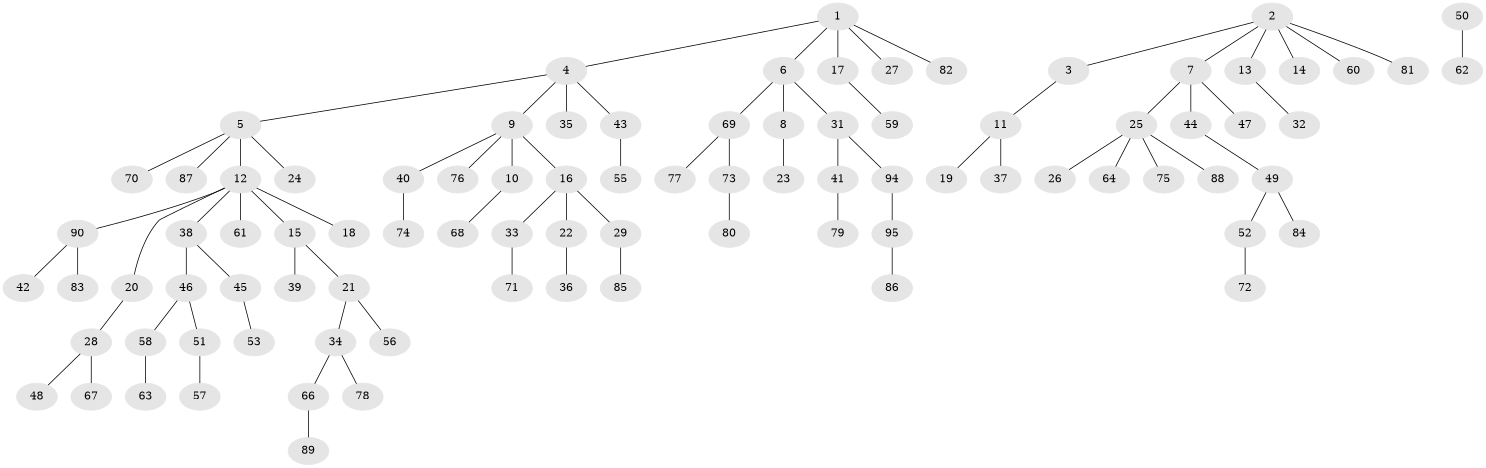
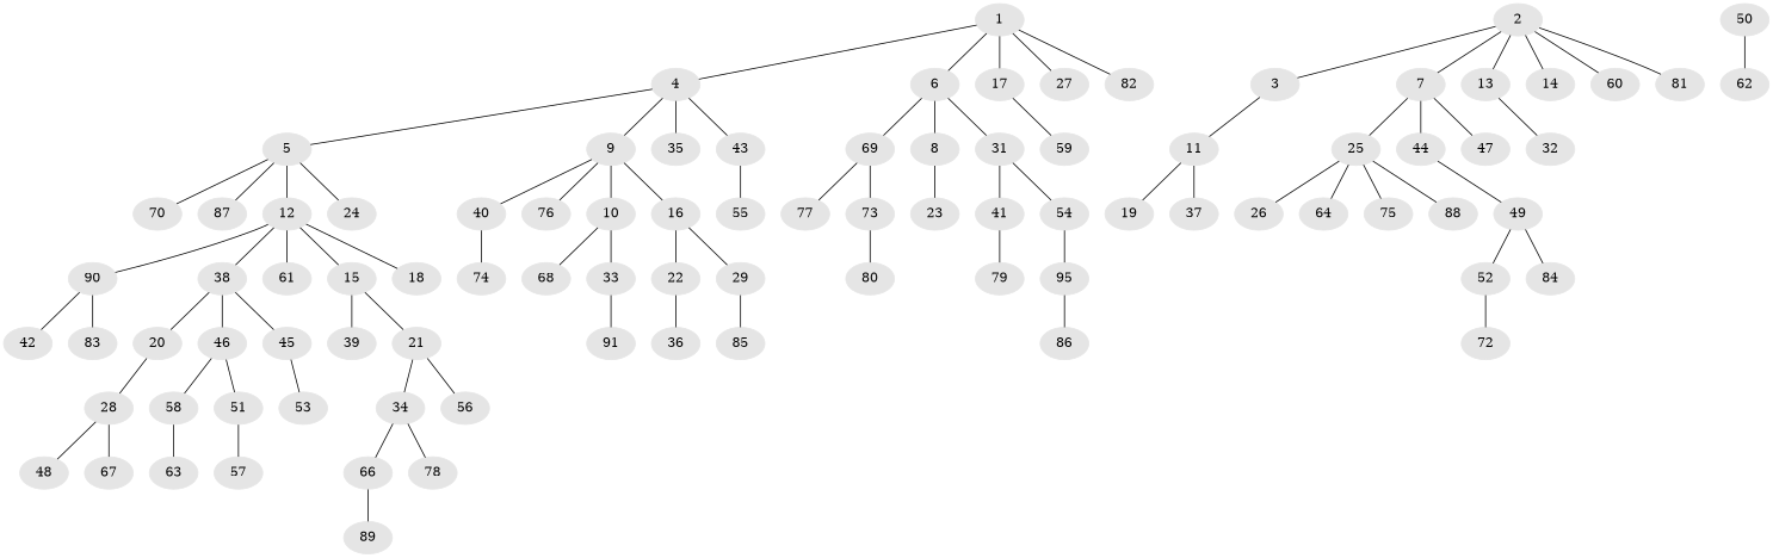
  graph {
    node [color=gray90 style=filled]
    1
    4
    6
    17
    27
    82
    2
    3
    7
    13
    14
    60
    81
    5
    9
    35
    43
    8
    31
    69
    59
    11
    25
    44
    47
    32
    19
    37
    12
    24
    70
    87
    10
    16
    40
    76
    55
    15
    18
    20
    n41 [label=90]
    38
    61
    23
    41
-   54 [label=94]
+   54
    73
    77
    26
    64
    75
    88
    49
    68
    22
    29
    33
    74
    21
    39
    28
    42
    83
    45
    46
    34
    56
    36
    85
-   71
+   71 [label=91]
    50
    62
    48
    67
    66
    78
    79
    n78 [label=95]
    89
    53
    51
    58
    52
    84
    57
    63
    72
    86
    80
    1 -- 4
    1 -- 6
    1 -- 17
    1 -- 27
    1 -- 82
    4 -- 5
    4 -- 9
    4 -- 35
    4 -- 43
    6 -- 8
    6 -- 31
    6 -- 69
    17 -- 59
    2 -- 3
    2 -- 7
    2 -- 13
    2 -- 14
    2 -- 60
    2 -- 81
    3 -- 11
    7 -- 25
    7 -- 44
    7 -- 47
    13 -- 32
    5 -- 12
    5 -- 24
    5 -- 70
    5 -- 87
    9 -- 10
    9 -- 16
    9 -- 40
    9 -- 76
    43 -- 55
    8 -- 23
    31 -- 41
    31 -- 54
    69 -- 73
    69 -- 77
    11 -- 19
    11 -- 37
    25 -- 26
    25 -- 64
    25 -- 75
    25 -- 88
    44 -- 49
    12 -- 15
    12 -- 18
-   12 -- 20
+   38 -- 20
    12 -- n41
    12 -- 38
    12 -- 61
    10 -- 68
    16 -- 22
    16 -- 29
-   16 -- 33
+   10 -- 33
    40 -- 74
    15 -- 21
    15 -- 39
    20 -- 28
    n41 -- 42
    n41 -- 83
    38 -- 45
    38 -- 46
    41 -- 79
    54 -- n78
    73 -- 80
    49 -- 52
    49 -- 84
    22 -- 36
    29 -- 85
    33 -- 71
    21 -- 34
    21 -- 56
    28 -- 48
    28 -- 67
    45 -- 53
    46 -- 51
    46 -- 58
    34 -- 66
    34 -- 78
    50 -- 62
    66 -- 89
    n78 -- 86
    51 -- 57
    58 -- 63
    52 -- 72
  }
